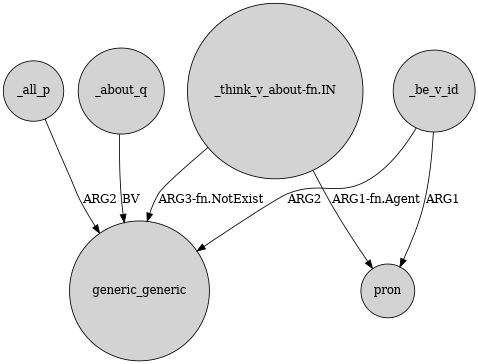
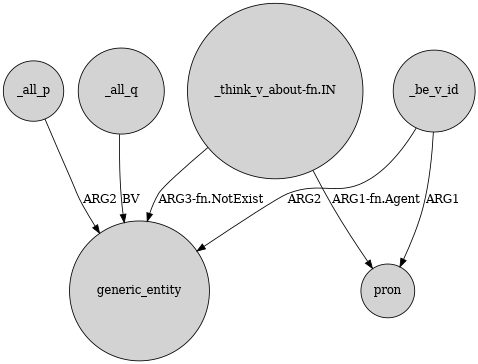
  digraph {
    node [shape=circle style=filled]
    n1 [label=_all_p]
-   generic_entity [label=generic_generic]
+   generic_entity
    _be_v_id
    pron
    "_think_v_about-fn.IN"
-   _all_q [label=_about_q]
+   _all_q
    n1 -> generic_entity [label=ARG2]
    _be_v_id -> generic_entity [label=ARG2]
    _be_v_id -> pron [label=ARG1]
    "_think_v_about-fn.IN" -> generic_entity [label="ARG3-fn.NotExist"]
    "_think_v_about-fn.IN" -> pron [label="ARG1-fn.Agent"]
    _all_q -> generic_entity [label=BV]
  }
